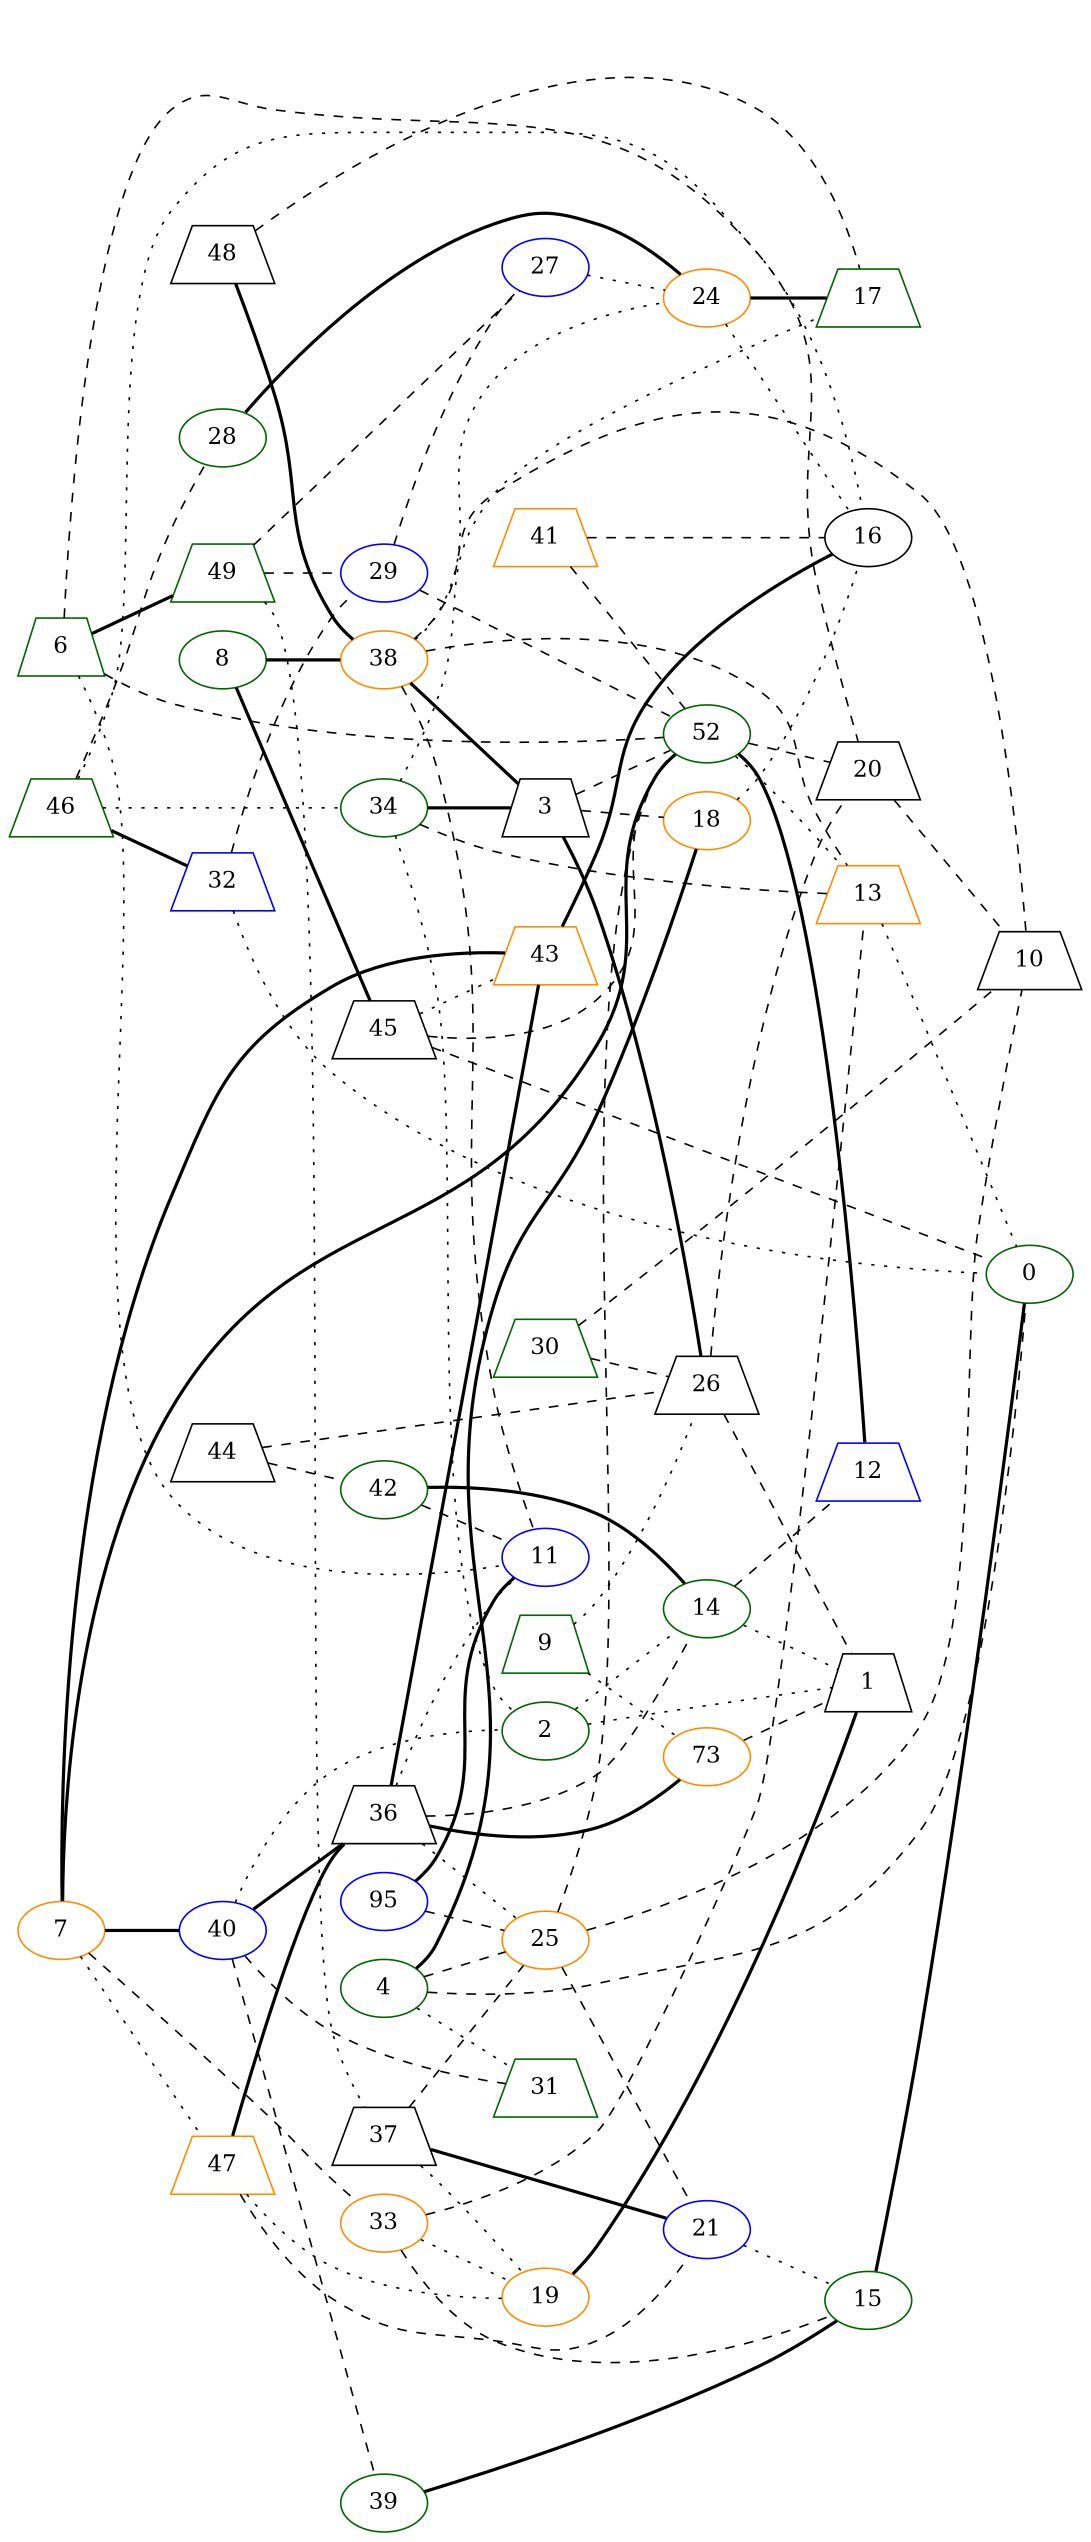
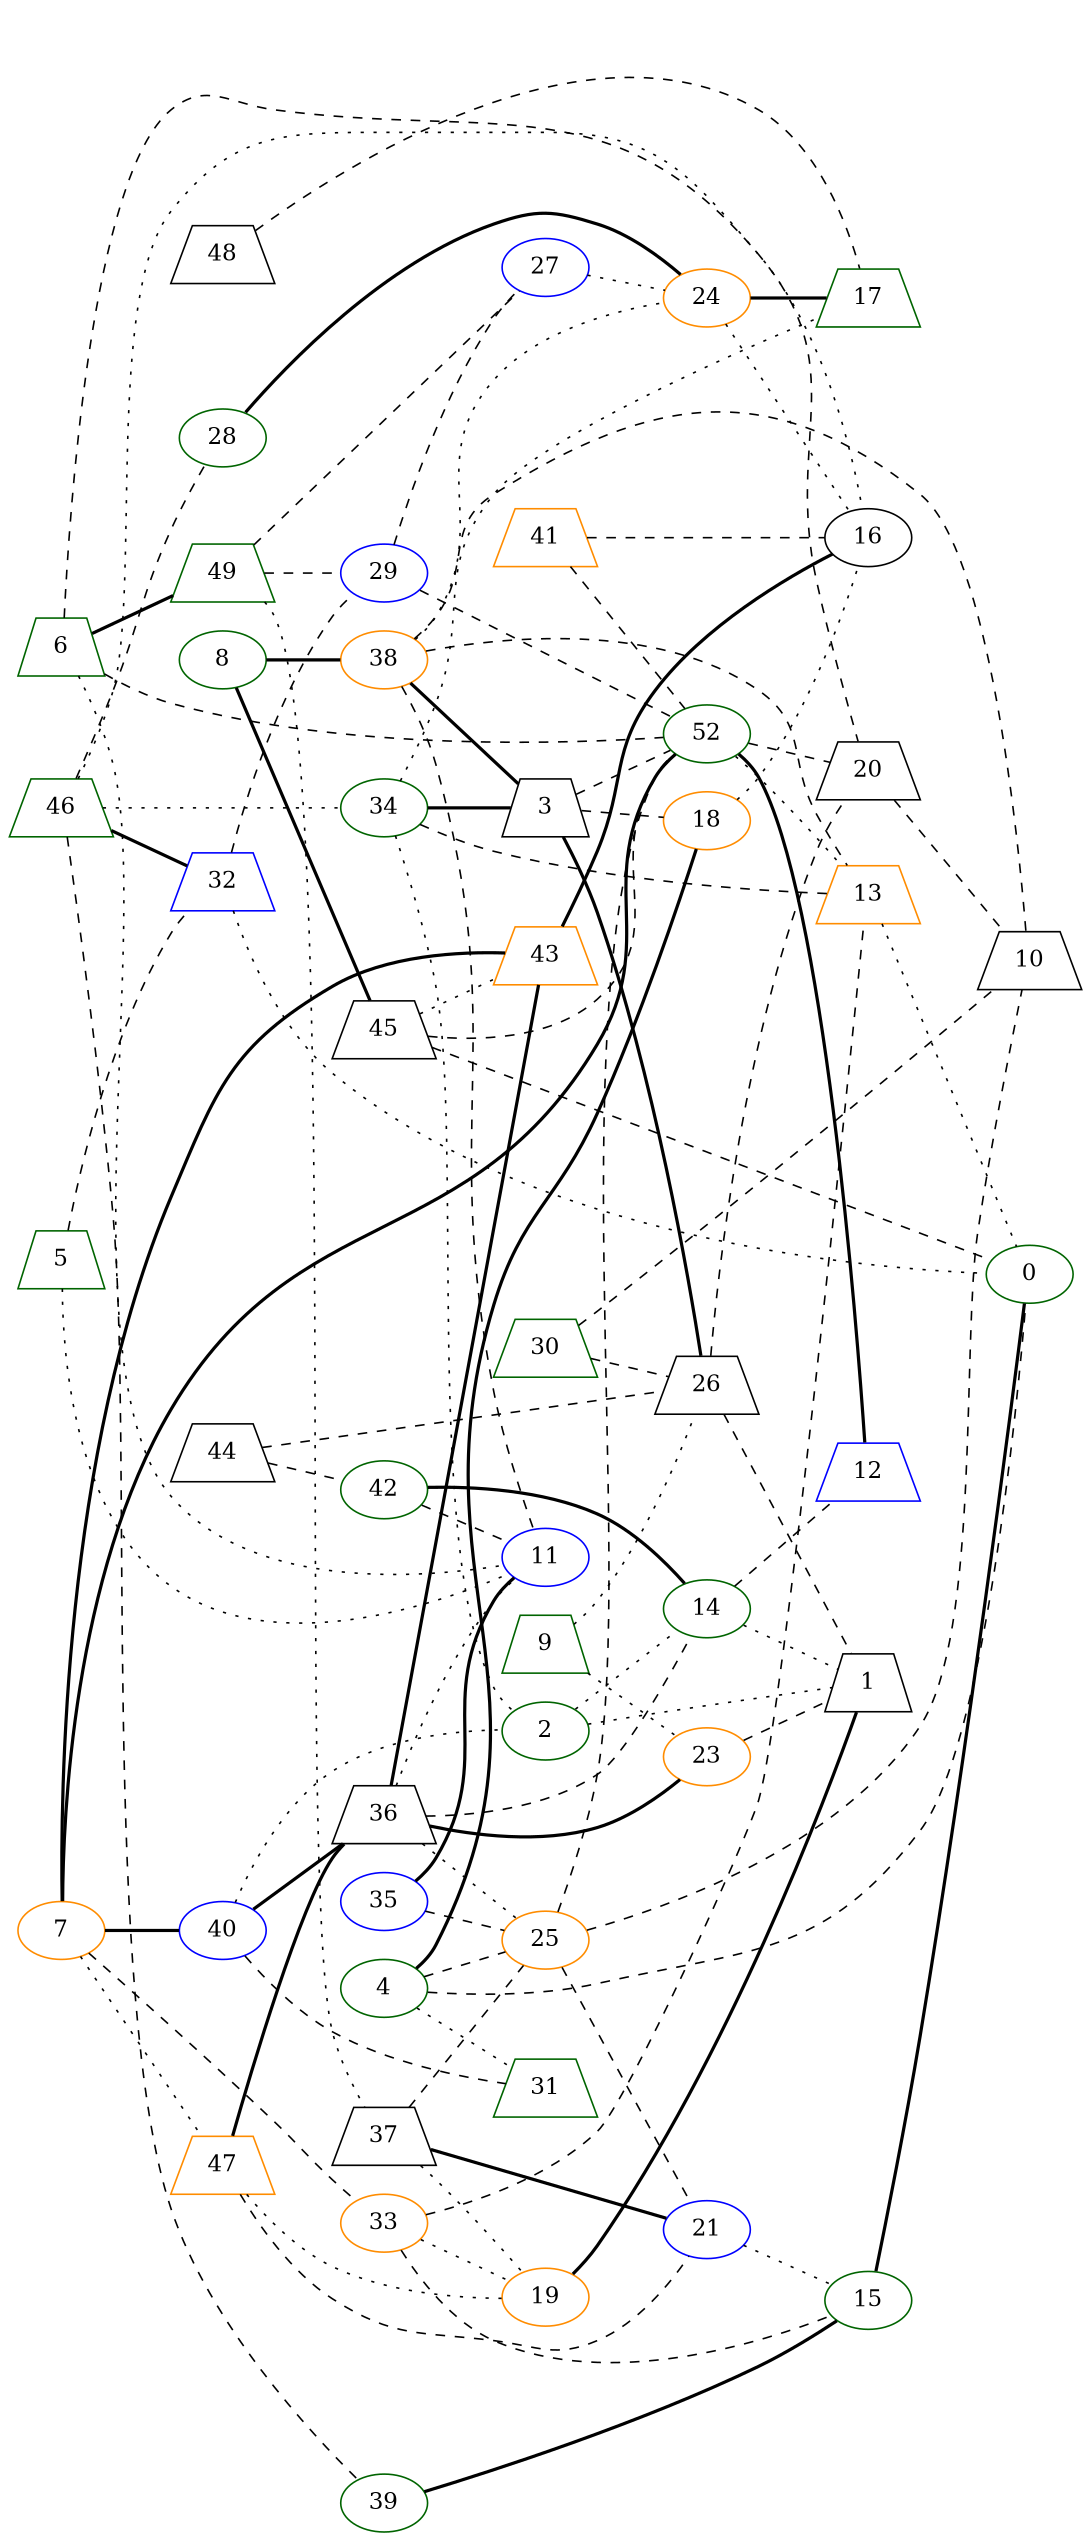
  digraph {
    rankdir=LR
    node [color=darkgreen shape=ellipse]
    edge [color=black dir=none style=dashed]
    8
    38 [color=darkorange]
    45 [color=black shape=trapezium]
    11 [color=blue]
    13 [color=darkorange shape=trapezium]
    3 [color=black shape=trapezium]
    24 [color=darkorange]
    10 [color=black shape=trapezium]
    0
    n10 [label=52]
    43 [color=darkorange shape=trapezium]
+   5 [shape=trapezium]
    32 [color=blue shape=trapezium]
    29 [color=blue]
    39
    15
    33 [color=darkorange]
    19 [color=darkorange]
    1 [color=black shape=trapezium]
    26 [color=black shape=trapezium]
    18 [color=darkorange]
    17 [shape=trapezium]
    16 [color=black]
    36 [color=black shape=trapezium]
-   23 [color=darkorange label=73]
+   23 [color=darkorange]
    25 [color=darkorange]
    14
    27 [color=blue]
    21 [color=blue]
    12 [color=blue shape=trapezium]
    20 [color=black shape=trapezium]
    37 [color=black shape=trapezium]
    34
    2
    44 [color=black shape=trapezium]
    42
    47 [color=darkorange shape=trapezium]
    30 [shape=trapezium]
    6 [shape=trapezium]
    49 [shape=trapezium]
    46 [shape=trapezium]
    28
    48 [color=black shape=trapezium]
    9 [shape=trapezium]
    4
    31 [shape=trapezium]
    40 [color=blue]
    7 [color=darkorange]
-   35 [color=blue label=95]
+   35 [color=blue]
    41 [color=darkorange shape=trapezium]
    subgraph sub_1 {
      8
      38
      45
      11
      13
      3
      24
      10
      0
      n10
      43
+     5
      32
      29
      39
      15
      33
      19
      1
      26
      18
      17
      16
      36
      23
      25
      14
      27
      21
      12
      20
      37
      34
      2
      44
      42
      47
      30
      6
      49
      46
      28
      48
      9
      4
      31
      40
      7
      35
      41
    }
    8 -> 38 [style=bold]
    8 -> 45 [style=bold]
    38 -> 11
    38 -> 13
    38 -> 3 [style=bold]
    38 -> 24 [style=dotted]
    38 -> 10
    45 -> 0
    45 -> n10
    45 -> 43 [style=dotted]
    13 -> 0 [style=dotted]
    3 -> n10
    3 -> 26 [style=bold]
    3 -> 18
    24 -> 17 [style=bold]
    24 -> 16 [style=dotted]
    n10 -> 13 [style=dotted]
    n10 -> 12 [style=bold]
    n10 -> 20
    43 -> 16 [style=bold]
+   5 -> 11 [style=dotted]
+   5 -> 32
    32 -> 0 [style=dotted]
    32 -> 29
    29 -> n10
    29 -> 27
    39 -> 15 [style=bold]
    15 -> 0 [style=bold]
    33 -> 13
    33 -> 15
    33 -> 19 [style=dotted]
    19 -> 1 [style=bold]
    26 -> 1
    26 -> 20
    18 -> 16 [style=dotted]
    36 -> 11 [style=dotted]
    36 -> 43 [style=bold]
    36 -> 23 [style=bold]
    36 -> 25 [style=dotted]
    36 -> 14
    23 -> 1
    25 -> 10
    25 -> n10
    25 -> 21
    14 -> 1 [style=dotted]
    14 -> 12
    27 -> 24 [style=dotted]
    21 -> 15 [style=dotted]
    20 -> 10
    37 -> 19 [style=dotted]
    37 -> 25
    37 -> 21 [style=bold]
    34 -> 13
    34 -> 3 [style=bold]
    34 -> 17 [style=dotted]
    34 -> 2 [style=dotted]
    2 -> 1 [style=dotted]
    2 -> 14 [style=dotted]
    44 -> 26
    44 -> 42
    42 -> 11
    42 -> 14 [style=bold]
    47 -> 19 [style=dotted]
    47 -> 36 [style=bold]
    47 -> 21
    30 -> 10
    30 -> 26
    6 -> 11 [style=dotted]
    6 -> n10
    6 -> 20
    6 -> 49 [style=bold]
    49 -> 29
    49 -> 27
    49 -> 37 [style=dotted]
    46 -> 32 [style=bold]
-   40 -> 39
+   46 -> 39
    46 -> 16 [style=dotted]
    46 -> 34 [style=dotted]
    46 -> 28
    28 -> 24 [style=bold]
-   48 -> 38 [style=bold]
    48 -> 17
    9 -> 26 [style=dotted]
    9 -> 23 [style=dotted]
    4 -> 0
    4 -> 18 [style=bold]
    4 -> 25
    4 -> 31 [style=dotted]
    40 -> 36 [style=bold]
    40 -> 2 [style=dotted]
    40 -> 31
    7 -> n10 [style=bold]
    7 -> 43 [style=bold]
    7 -> 33
    7 -> 47 [style=dotted]
    7 -> 40 [style=bold]
    35 -> 11 [style=bold]
    35 -> 25
    41 -> n10
    41 -> 16
  }
